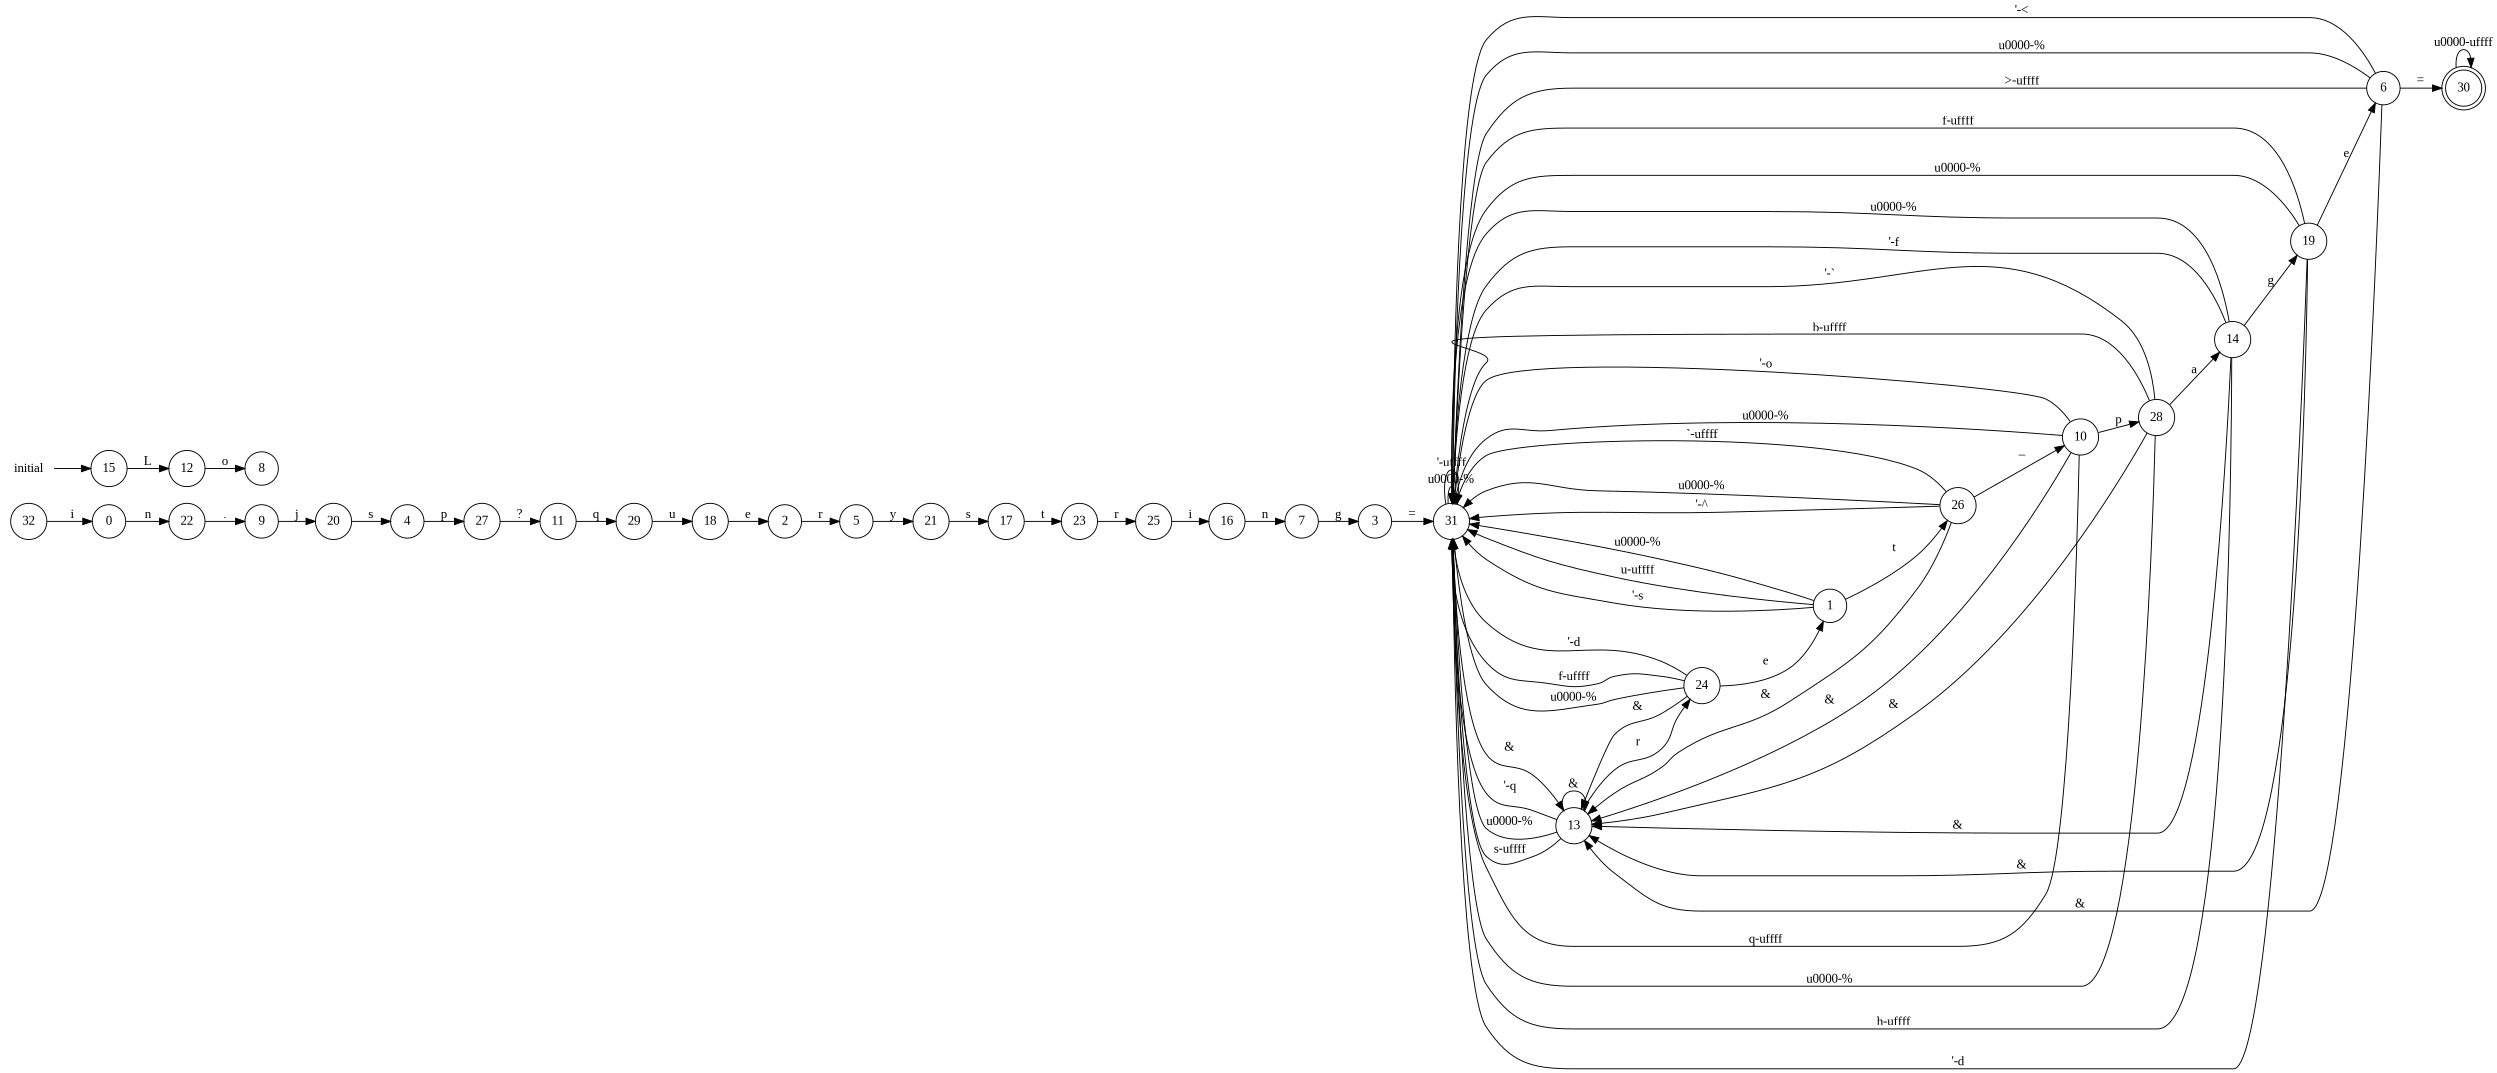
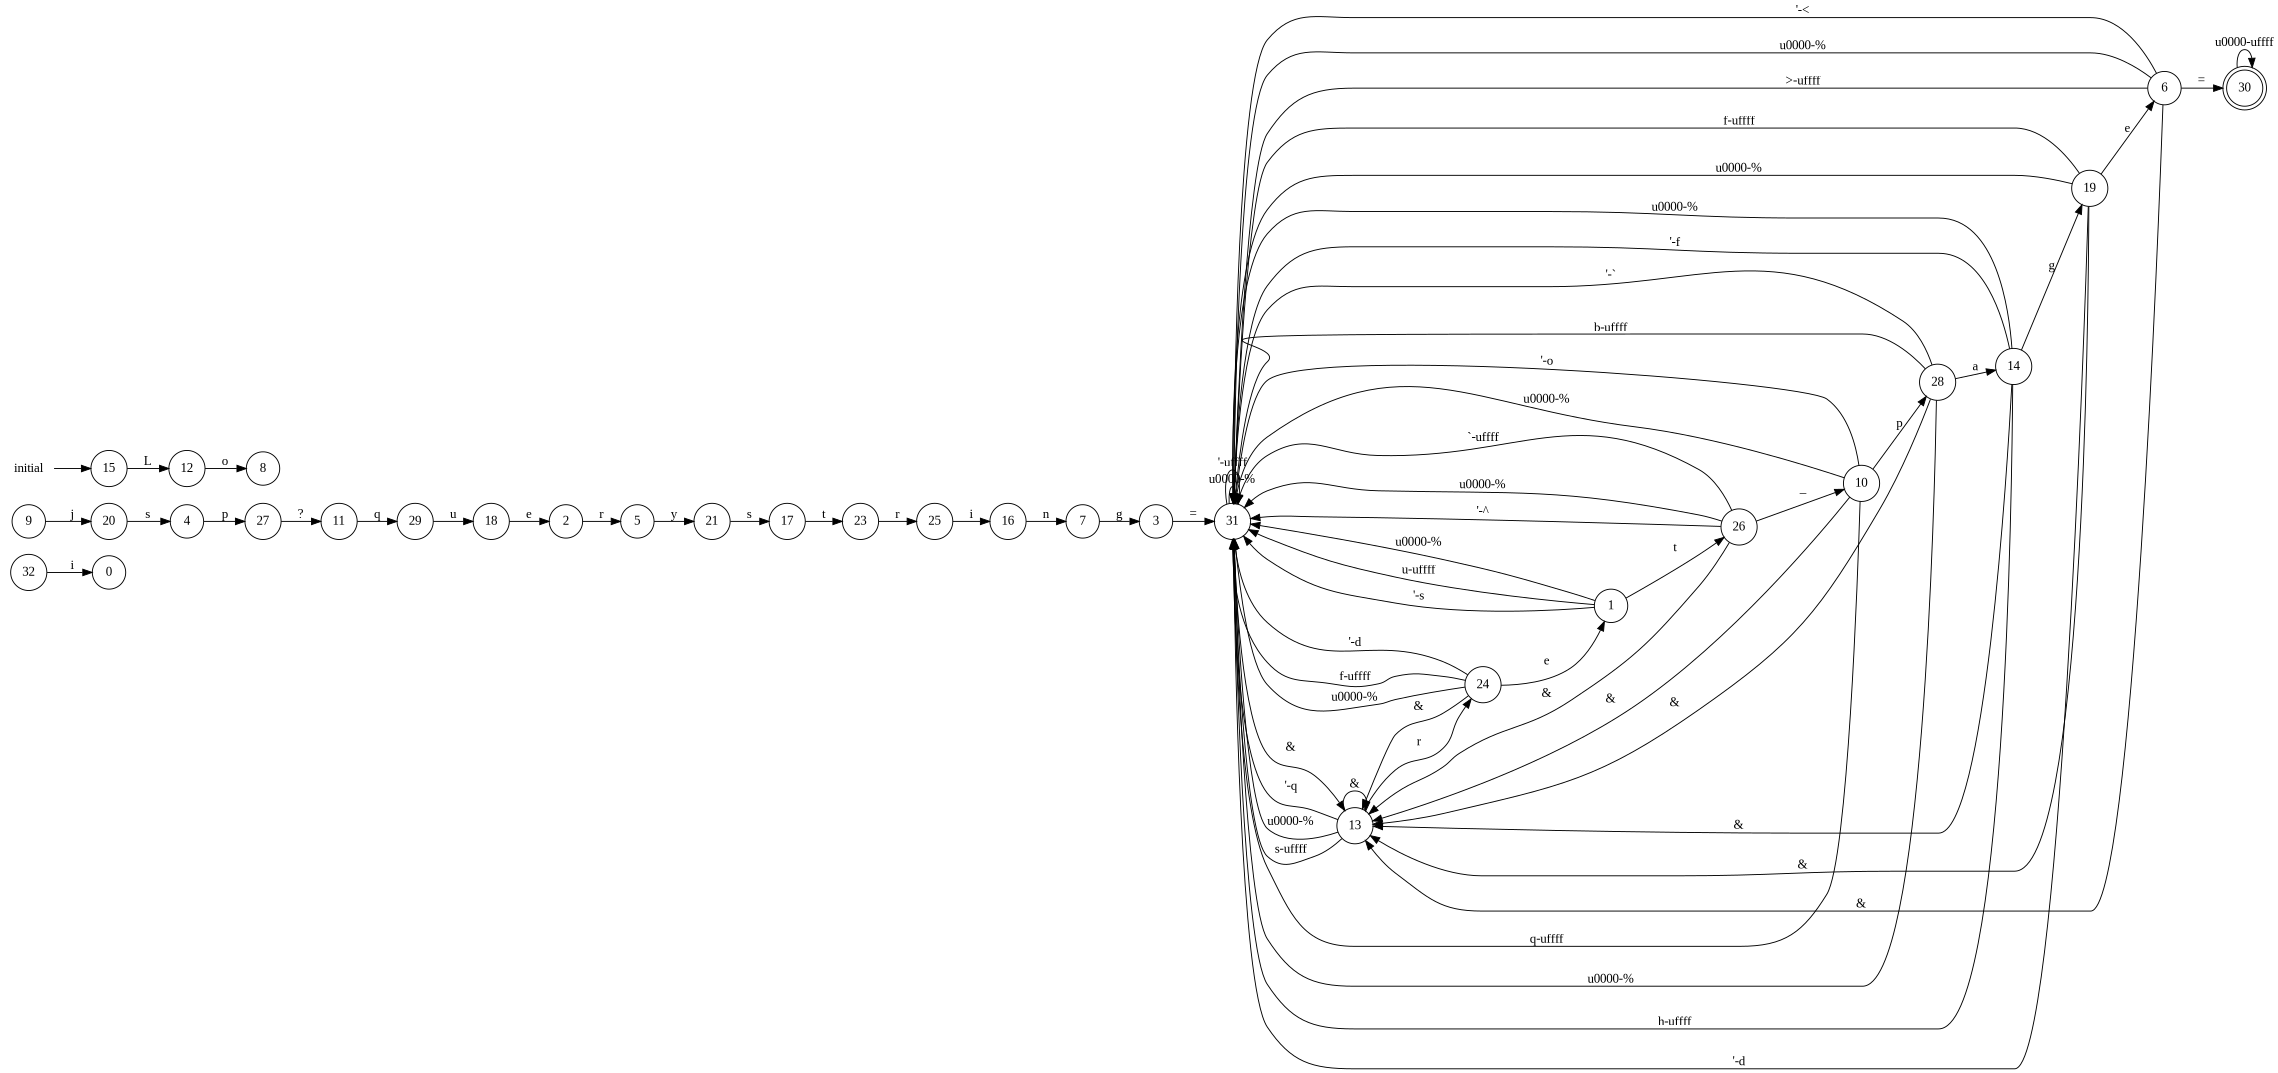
  digraph {
    fontname="Liberation Serif"
    rankdir=LR
    node [fontname="Liberation Serif" shape=circle]
    edge [fontname="Liberation Serif"]
    0
-   22
    9
    20
    1
    26
    31
    13
    10
    24
    28
    2
    5
    21
    17
    3
    4
    27
    11
    29
    23
    6
    30 [shape=doublecircle]
    7
    32
    14
    19
    18
    12
    8
    15
    initial [shape=plaintext]
    16
    25
-   0 -> 22 [label=n]
-   22 -> 9 [label="."]
    9 -> 20 [label=j]
    20 -> 4 [label=s]
    1 -> 26 [label=t]
    1 -> 31 [label="\u0000-%"]
    1 -> 31 [label="u-\uffff"]
    1 -> 31 [label="'-s"]
    26 -> 31 [label="`-\uffff"]
    26 -> 31 [label="\u0000-%"]
    26 -> 31 [label="'-^"]
    26 -> 13 [label="&"]
    26 -> 10 [label=_]
    31 -> 31 [label="\u0000-%"]
    31 -> 31 [label="'-\uffff"]
    31 -> 13 [label="&"]
    13 -> 31 [label="'-q"]
    13 -> 31 [label="\u0000-%"]
    13 -> 31 [label="s-\uffff"]
    13 -> 13 [label="&"]
    13 -> 24 [label=r]
    10 -> 31 [label="q-\uffff"]
    10 -> 31 [label="'-o"]
    10 -> 31 [label="\u0000-%"]
    10 -> 13 [label="&"]
    10 -> 28 [label=p]
    24 -> 1 [label=e]
    24 -> 31 [label="f-\uffff"]
    24 -> 31 [label="\u0000-%"]
    24 -> 31 [label="'-d"]
    24 -> 13 [label="&"]
    28 -> 31 [label="\u0000-%"]
    28 -> 31 [label="'-`"]
    28 -> 31 [label="b-\uffff"]
    28 -> 13 [label="&"]
    28 -> 14 [label=a]
    2 -> 5 [label=r]
    5 -> 21 [label=y]
    21 -> 17 [label=s]
    17 -> 23 [label=t]
    3 -> 31 [label="="]
    4 -> 27 [label=p]
    27 -> 11 [label="?"]
    11 -> 29 [label=q]
    29 -> 18 [label=u]
    23 -> 25 [label=r]
    6 -> 31 [label="'-<"]
    6 -> 31 [label="\u0000-%"]
    6 -> 31 [label=">-\uffff"]
    6 -> 13 [label="&"]
    6 -> 30 [label="="]
    30 -> 30 [label="\u0000-\uffff"]
    7 -> 3 [label=g]
    32 -> 0 [label=i]
    14 -> 31 [label="h-\uffff"]
    14 -> 31 [label="\u0000-%"]
    14 -> 31 [label="'-f"]
    14 -> 13 [label="&"]
    14 -> 19 [label=g]
    19 -> 31 [label="f-\uffff"]
    19 -> 31 [label="\u0000-%"]
    19 -> 31 [label="'-d"]
    19 -> 13 [label="&"]
    19 -> 6 [label=e]
    18 -> 2 [label=e]
    12 -> 8 [label=o]
    15 -> 12 [label=L]
    initial -> 15
    16 -> 7 [label=n]
    25 -> 16 [label=i]
  }
